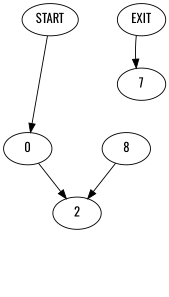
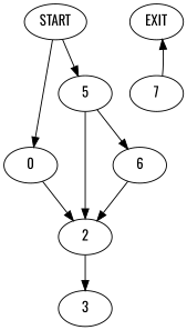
  digraph {
    fontname=Oswald
    node [fontname=Oswald]
    edge [fontname=Oswald]
    n1 [label=START]
    n2 [label=0]
+   5
    2
-   6 [label=8]
+   6
    n6 [label=EXIT]
+   3
    7
    n1 -> n2
+   n1 -> 5
    n2 -> 2
+   5 -> 2
+   5 -> 6
+   2 -> 3
    6 -> 2
-   n6 -> 7
+   7 -> n6
  }
